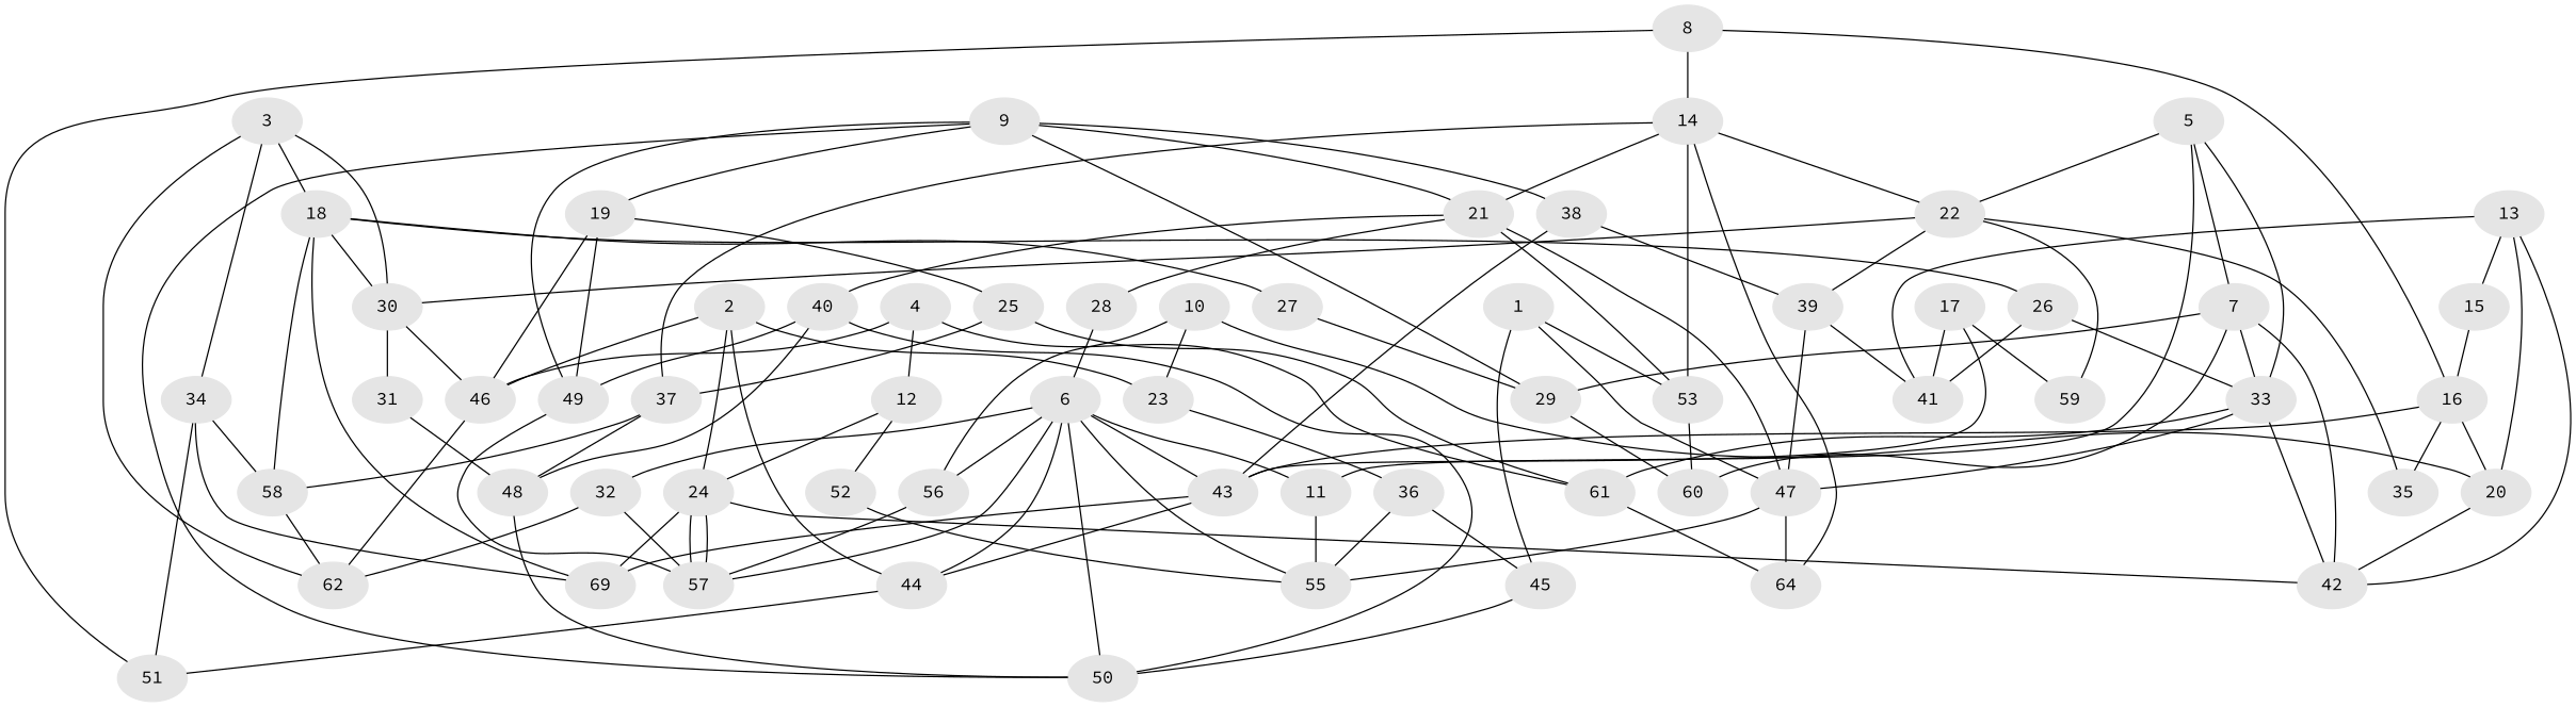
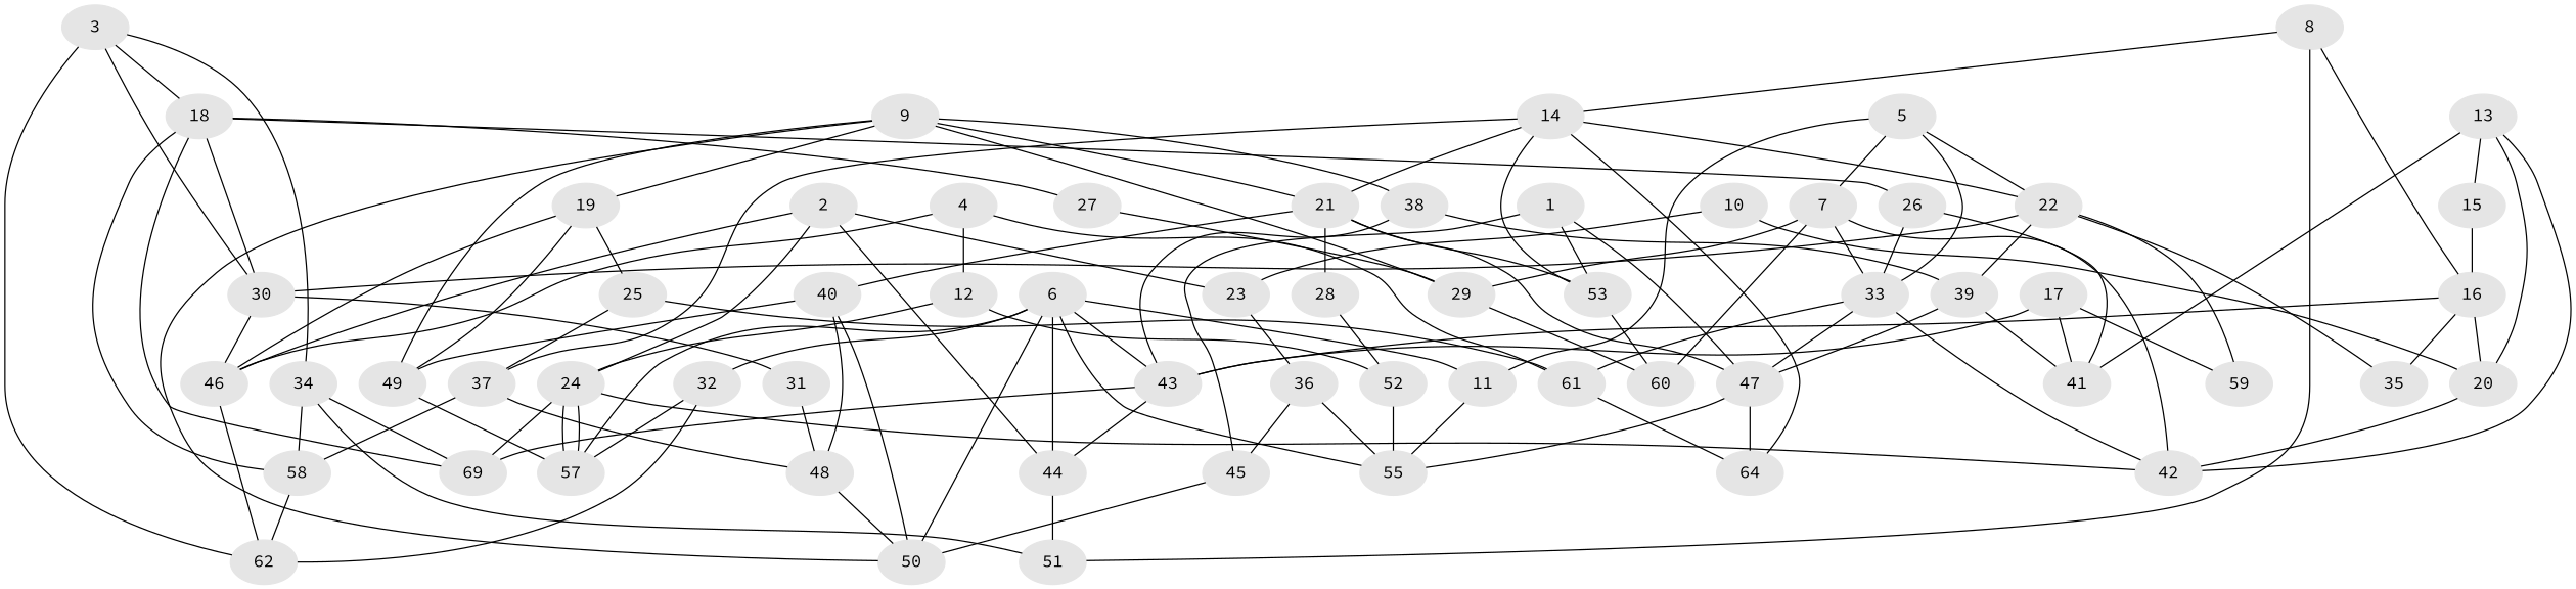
  graph {
    fontname="Source Code Pro"
    node [color=gray90 fontname="Source Code Pro" style=filled]
    edge [fontname="Source Code Pro"]
    1
    45
    47
    53
    50
    55
    64
    60
    2
    23
    24
    44
    46
    36
    57
    42
    n17 [label=69]
    51
    62
    3
    18
    30
    34
    26
    27
    58
    31
    4
    12
    61
    52
    5
    7
    11
    22
    33
    29
    35
    59
    39
    6
    32
    43
-   56
    8
    14
    16
    21
    37
    20
    9
    19
    38
    49
    25
    28
    40
    10
    13
    15
    41
    48
    17
    1 -- 45
    1 -- 47
    1 -- 53
    45 -- 50
    47 -- 55
    47 -- 64
    53 -- 60
    2 -- 23
    2 -- 24
    2 -- 44
    2 -- 46
    23 -- 36
    24 -- 57
    24 -- 57
    24 -- 42
    24 -- n17
    44 -- 51
    46 -- 62
    36 -- 45
    36 -- 55
    3 -- 62
    3 -- 18
    3 -- 30
    3 -- 34
    18 -- n17
    18 -- 30
    18 -- 26
    18 -- 27
    18 -- 58
    30 -- 46
    30 -- 31
    34 -- n17
    34 -- 51
    34 -- 58
    26 -- 33
    26 -- 41
    27 -- 29
    58 -- 62
    31 -- 48
    4 -- 46
    4 -- 12
    4 -- 61
    12 -- 24
    12 -- 52
    61 -- 64
    52 -- 55
    5 -- 7
    5 -- 11
    5 -- 22
    5 -- 33
    7 -- 60
    7 -- 42
    7 -- 33
    7 -- 29
    11 -- 55
    22 -- 30
    22 -- 35
    22 -- 59
    22 -- 39
    33 -- 47
    33 -- 42
    33 -- 61
    29 -- 60
    39 -- 47
    39 -- 41
    6 -- 50
    6 -- 55
    6 -- 44
    6 -- 57
    6 -- 11
    6 -- 32
    6 -- 43
-   6 -- 56
    32 -- 57
    32 -- 62
    43 -- 44
    43 -- n17
-   56 -- 57
    8 -- 51
    8 -- 14
    8 -- 16
    14 -- 53
    14 -- 64
    14 -- 22
    14 -- 21
    14 -- 37
    16 -- 35
    16 -- 43
    16 -- 20
    21 -- 47
    21 -- 53
    21 -- 28
    21 -- 40
    37 -- 58
    37 -- 48
    20 -- 42
    9 -- 50
    9 -- 29
    9 -- 21
    9 -- 19
    9 -- 38
    9 -- 49
    19 -- 46
    19 -- 49
    19 -- 25
    38 -- 39
    38 -- 43
    49 -- 57
    25 -- 61
    25 -- 37
-   28 -- 6
+   28 -- 52
    40 -- 50
    40 -- 49
    40 -- 48
    10 -- 23
-   10 -- 56
    10 -- 20
    13 -- 42
    13 -- 20
    13 -- 15
    13 -- 41
    15 -- 16
    48 -- 50
    17 -- 59
    17 -- 43
    17 -- 41
  }
